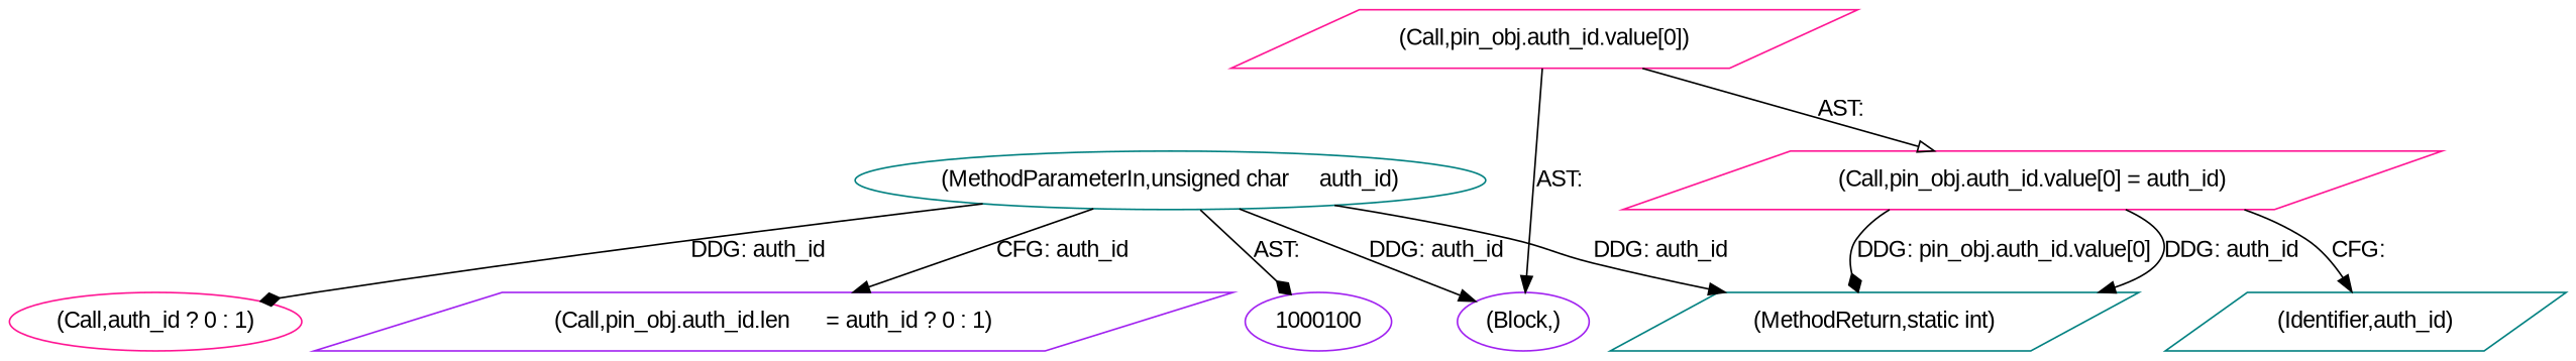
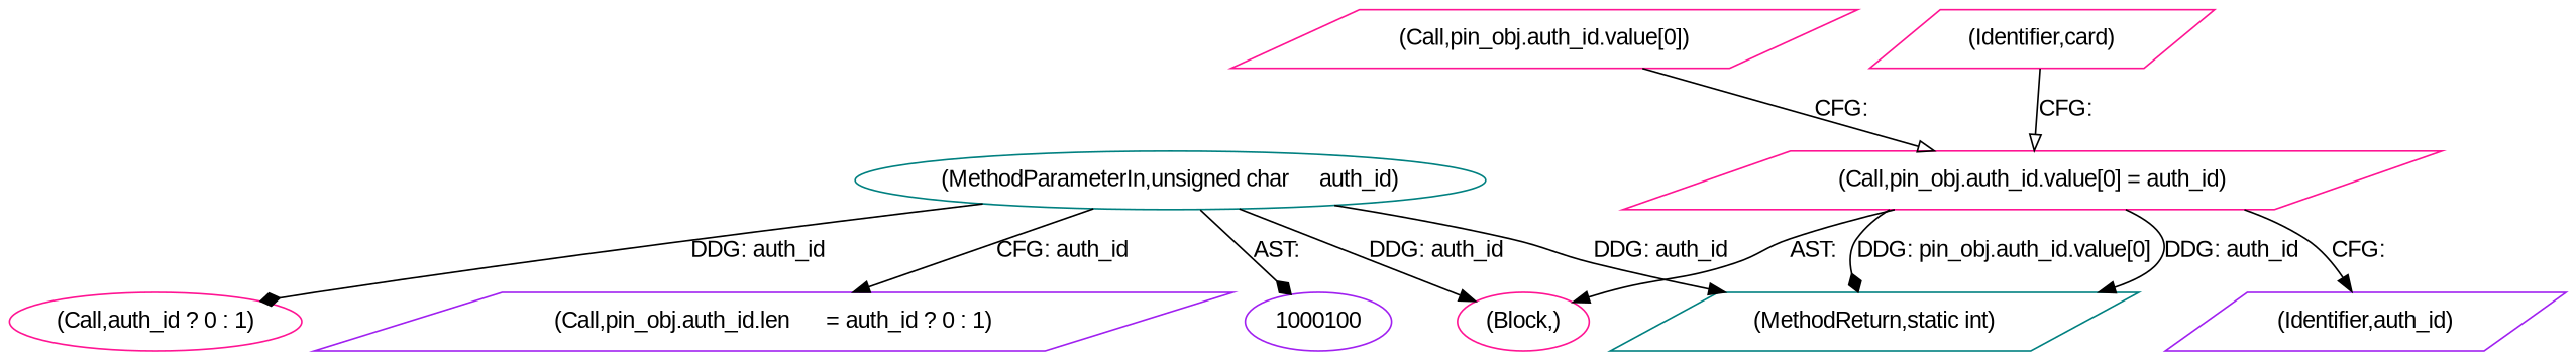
  digraph {
    fontname="Liberation Sans"
    node [color=deeppink fontname="Liberation Sans" shape=parallelogram]
    edge [arrowhead=normal fontname="Liberation Sans"]
    n1 [label="(Call,pin_obj.auth_id.value[0] = auth_id)"]
-   n2 [color=purple label="(Block,)" shape=ellipse]
-   n3 [color=teal label="(Identifier,auth_id)"]
+   n2 [label="(Block,)" shape=ellipse]
+   n3 [color=purple label="(Identifier,auth_id)"]
    n4 [color=teal label="(MethodReturn,static int)"]
    n5 [color=teal label="(MethodParameterIn,unsigned char     auth_id)" shape=ellipse]
    n6 [label="(Call,auth_id ? 0 : 1)" shape=ellipse]
    n7 [color=purple label="(Call,pin_obj.auth_id.len      = auth_id ? 0 : 1)"]
    1000100 [color=purple shape=ellipse]
    n9 [label="(Call,pin_obj.auth_id.value[0])"]
-   n9 -> n2 [label="AST: "]
+   n10 [label="(Identifier,card)"]
+   n1 -> n2 [label="AST: "]
    n1 -> n3 [label="CFG: "]
    n1 -> n4 [label="DDG: auth_id"]
    n1 -> n4 [arrowhead=diamond label="DDG: pin_obj.auth_id.value[0]"]
    n5 -> n2 [label="DDG: auth_id"]
    n5 -> n4 [label="DDG: auth_id"]
    n5 -> n6 [arrowhead=diamond label="DDG: auth_id"]
    n5 -> n7 [label="CFG: auth_id"]
    n5 -> 1000100 [arrowhead=diamond label="AST: "]
-   n9 -> n1 [arrowhead=onormal label="AST: "]
+   n9 -> n1 [arrowhead=onormal label="CFG: "]
+   n10 -> n1 [arrowhead=onormal label="CFG: "]
  }
